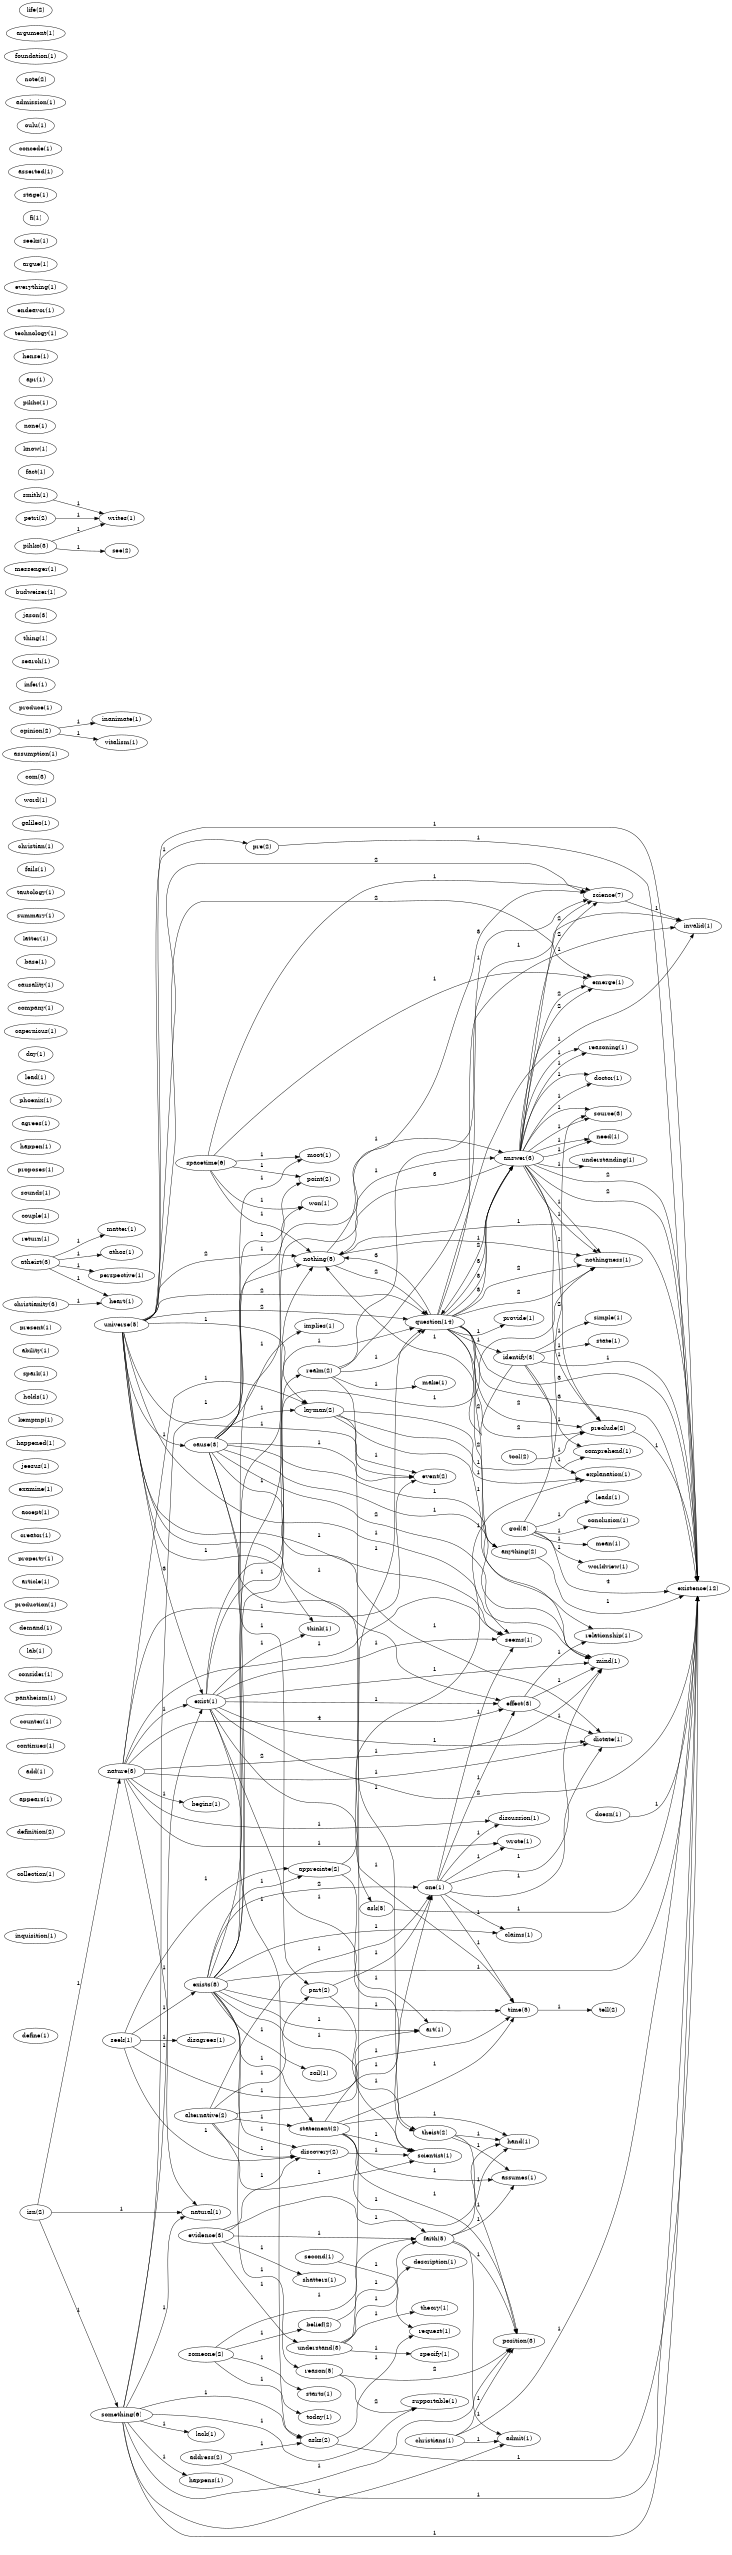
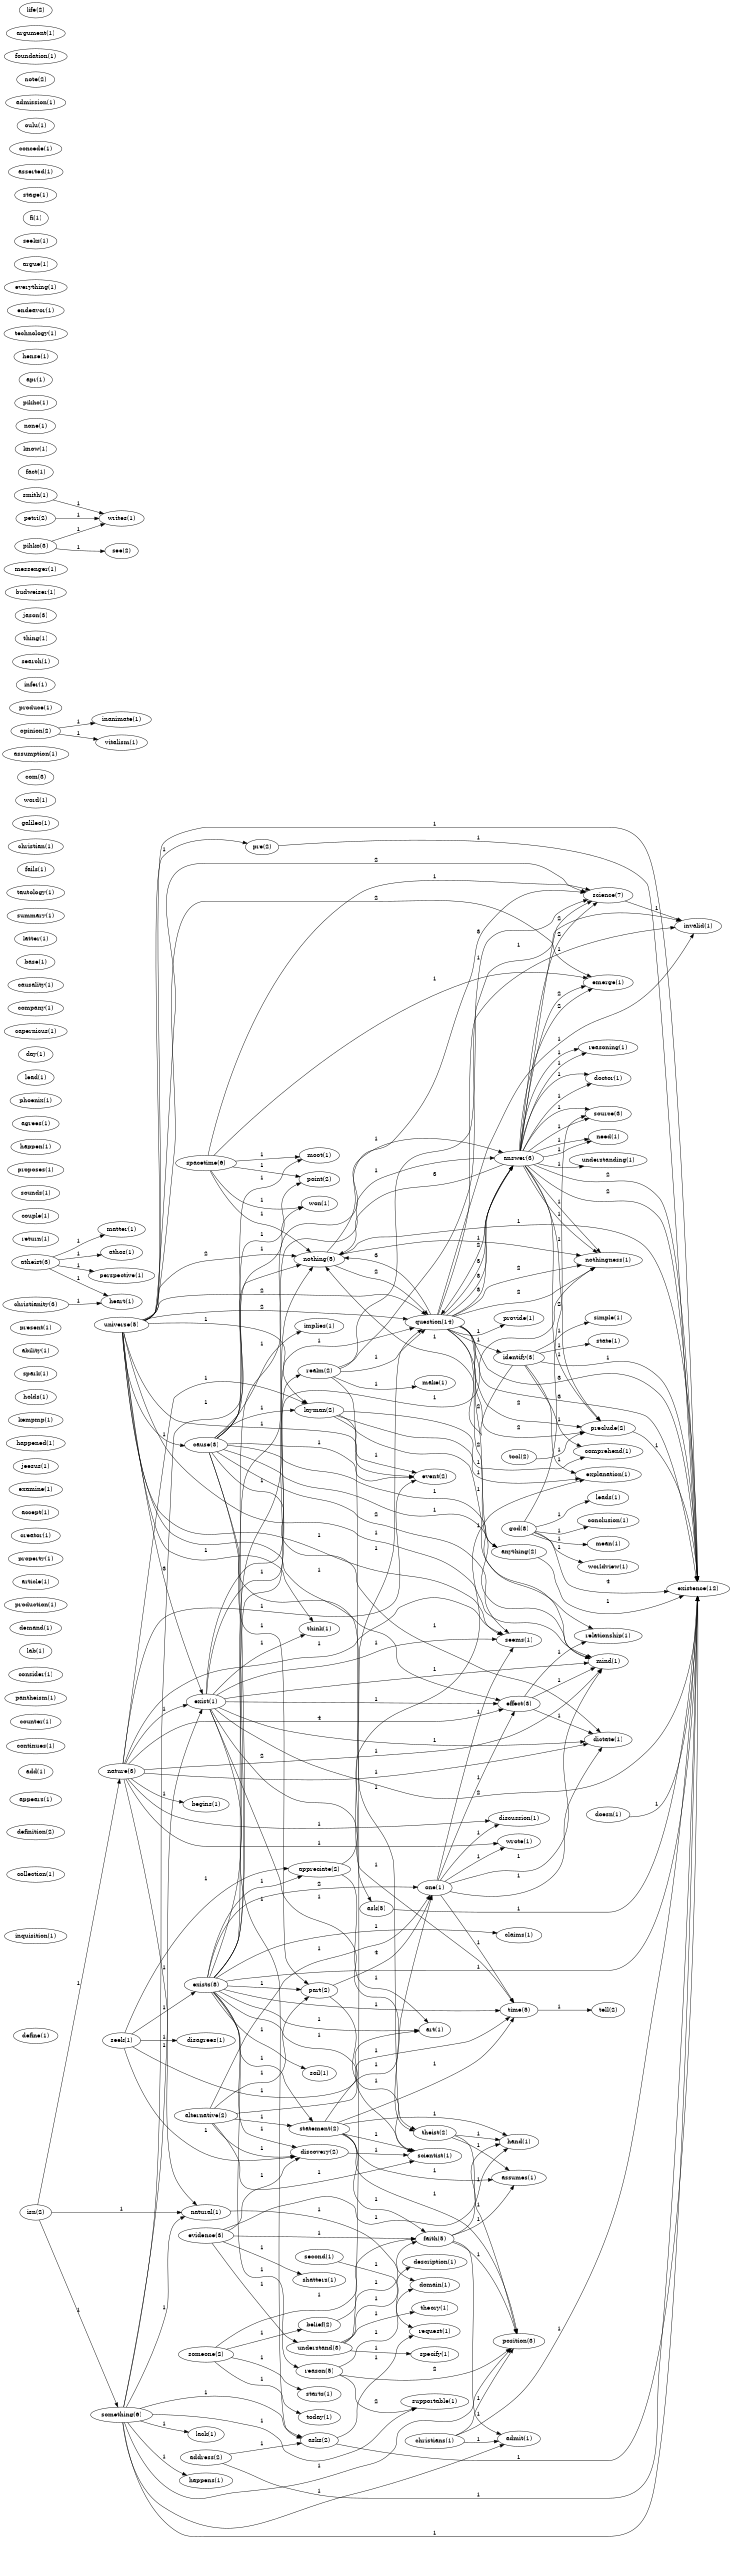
  digraph {
    rankdir=LR
    n1 [label="spacetime(6)"]
    n2 [label="moot(1)"]
    n3 [label="point(2)"]
    n4 [label="nothing(5)"]
    n5 [label="won(1)"]
    n6 [label="emerge(1)"]
    n7 [label="science(7)"]
    n8 [label="question(14)"]
    n9 [label="existence(12)"]
    n10 [label="nothingness(1)"]
    n11 [label="invalid(1)"]
    n12 [label="answer(3)"]
    n13 [label="identify(3)"]
    n14 [label="provide(1)"]
    n15 [label="anything(2)"]
    n16 [label="preclude(2)"]
    n17 [label="define(1)"]
    n18 [label="inquisition(1)"]
    n19 [label="collection(1)"]
    n20 [label="isn(2)"]
    n21 [label="nature(3)"]
    n22 [label="something(6)"]
    n23 [label="natural(1)"]
    n24 [label="layman(2)"]
    n25 [label="event(2)"]
    n26 [label="exist(1)"]
    n27 [label="seems(1)"]
    n28 [label="effect(3)"]
    n29 [label="mind(1)"]
    n30 [label="dictate(1)"]
    n31 [label="begins(1)"]
    n32 [label="discussion(1)"]
    n33 [label="wrote(1)"]
    n34 [label="lack(1)"]
    n35 [label="happens(1)"]
    n36 [label="admit(1)"]
    n37 [label="asks(2)"]
    n38 [label="supportable(1)"]
    n39 [label="position(3)"]
+   n40 [label="domain(1)"]
    n41 [label="explanation(1)"]
    n42 [label="comprehend(1)"]
    n43 [label="think(1)"]
    n44 [label="realm(2)"]
    n45 [label="ask(5)"]
    n46 [label="theist(2)"]
    n47 [label="relationship(1)"]
    n48 [label="request(1)"]
    n49 [label="universe(5)"]
    n50 [label="cause(3)"]
    n51 [label="pre(2)"]
    n52 [label="implies(1)"]
    n53 [label="part(2)"]
    n54 [label="time(5)"]
    n55 [label="scientist(1)"]
    n56 [label="one(1)"]
    n57 [label="tell(2)"]
    n58 [label="understanding(1)"]
    n59 [label="doctor(1)"]
    n60 [label="reasoning(1)"]
    n61 [label="source(3)"]
    n62 [label="need(1)"]
    n63 [label="simple(1)"]
    n64 [label="state(1)"]
    n65 [label="make(1)"]
    n66 [label="hand(1)"]
    n67 [label="assumes(1)"]
    n68 [label="someone(2)"]
    n69 [label="belief(2)"]
    n70 [label="starts(1)"]
    n71 [label="today(1)"]
    n72 [label="faith(5)"]
    n73 [label="claims(1)"]
    n74 [label="alternative(2)"]
    n75 [label="discovery(2)"]
    n76 [label="statement(2)"]
    n77 [label="definition(2)"]
    n78 [label="appears(1)"]
    n79 [label="add(1)"]
    n80 [label="continues(1)"]
    n81 [label="counter(1)"]
    n82 [label="pantheism(1)"]
    n83 [label="seek(1)"]
    n84 [label="disagrees(1)"]
    n85 [label="exists(8)"]
    n86 [label="appreciate(2)"]
    n87 [label="art(1)"]
    n88 [label="reason(5)"]
    n89 [label="soil(1)"]
    n90 [label="consider(1)"]
    n91 [label="lab(1)"]
    n92 [label="demand(1)"]
    n93 [label="production(1)"]
    n94 [label="article(1)"]
    n95 [label="property(1)"]
    n96 [label="creator(1)"]
    n97 [label="accept(1)"]
    n98 [label="examine(1)"]
    n99 [label="jeesus(1)"]
    n100 [label="happened(1)"]
    n101 [label="kempmp(1)"]
    n102 [label="holds(1)"]
    n103 [label="spark(1)"]
    n104 [label="ability(1)"]
    n105 [label="present(1)"]
    n106 [label="atheist(3)"]
    n107 [label="athos(1)"]
    n108 [label="perspective(1)"]
    n109 [label="heart(1)"]
    n110 [label="matter(1)"]
    n111 [label="return(1)"]
    n112 [label="evidence(3)"]
    n113 [label="shatters(1)"]
    n114 [label="understand(3)"]
    n115 [label="description(1)"]
    n116 [label="theory(1)"]
    n117 [label="specify(1)"]
    n118 [label="couple(1)"]
    n119 [label="sounds(1)"]
    n120 [label="proposes(1)"]
    n121 [label="happen(1)"]
    n122 [label="agrees(1)"]
    n123 [label="phoenix(1)"]
    n124 [label="lead(1)"]
    n125 [label="day(1)"]
    n126 [label="capernicus(1)"]
    n127 [label="company(1)"]
    n128 [label="causality(1)"]
    n129 [label="base(1)"]
    n130 [label="christians(1)"]
    n131 [label="latter(1)"]
    n132 [label="summary(1)"]
    n133 [label="tool(2)"]
    n134 [label="tautology(1)"]
    n135 [label="fails(1)"]
    n136 [label="christian(1)"]
    n137 [label="galileo(1)"]
    n138 [label="christianity(3)"]
    n139 [label="word(1)"]
    n140 [label="com(3)"]
    n141 [label="assumption(1)"]
    n142 [label="address(2)"]
    n143 [label="opinion(2)"]
    n144 [label="inanimate(1)"]
    n145 [label="vitalism(1)"]
    n146 [label="produce(1)"]
    n147 [label="infer(1)"]
    n148 [label="second(1)"]
    n149 [label="search(1)"]
    n150 [label="thing(1)"]
    n151 [label="god(8)"]
    n152 [label="mean(1)"]
    n153 [label="worldview(1)"]
    n154 [label="leads(1)"]
    n155 [label="conclusion(1)"]
    n156 [label="jason(3)"]
    n157 [label="budweiser(1)"]
    n158 [label="messenger(1)"]
    n159 [label="smith(1)"]
    n160 [label="writes(1)"]
    n161 [label="fact(1)"]
    n162 [label="know(1)"]
    n163 [label="none(1)"]
    n164 [label="pikho(1)"]
    n165 [label="apr(1)"]
    n166 [label="petri(2)"]
    n167 [label="pihko(3)"]
    n168 [label="see(2)"]
    n169 [label="hense(1)"]
    n170 [label="technology(1)"]
    n171 [label="endeavor(1)"]
    n172 [label="everything(1)"]
    n173 [label="argue(1)"]
    n174 [label="seeks(1)"]
    n175 [label="fi(1)"]
    n176 [label="stage(1)"]
    n177 [label="doesn(1)"]
    n178 [label="asserted(1)"]
    n179 [label="concede(1)"]
    n180 [label="oulu(1)"]
    n181 [label="admission(1)"]
    n182 [label="note(2)"]
    n183 [label="foundation(1)"]
    n184 [label="argument(1)"]
    n185 [label="life(2)"]
    n1 -> n2 [label=1]
    n1 -> n3 [label=1]
    n1 -> n4 [label=1]
    n1 -> n5 [label=1]
    n1 -> n6 [label=1]
    n1 -> n7 [label=1]
    n4 -> n7 [label=3]
    n4 -> n8 [label=2]
    n4 -> n9 [label=1]
    n4 -> n10 [label=1]
    n7 -> n11 [label=1]
    n8 -> n4 [label=3]
    n8 -> n9 [label=3]
    n8 -> n9 [label=3]
    n8 -> n10 [label=2]
    n8 -> n10 [label=2]
    n8 -> n11 [label=1]
    n8 -> n11 [label=1]
    n8 -> n12 [label=3]
    n8 -> n12 [label=3]
    n8 -> n12 [label=3]
    n8 -> n13 [label=1]
    n8 -> n14 [label=1]
    n8 -> n15 [label=2]
    n8 -> n15 [label=2]
    n8 -> n16 [label=2]
    n8 -> n16 [label=2]
    n12 -> n4 [label=3]
    n12 -> n6 [label=2]
    n12 -> n6 [label=2]
    n12 -> n7 [label=2]
    n12 -> n7 [label=2]
    n12 -> n8 [label=2]
    n12 -> n9 [label=2]
    n12 -> n9 [label=2]
    n12 -> n10 [label=1]
    n12 -> n10 [label=1]
    n12 -> n16 [label=1]
    n12 -> n16 [label=1]
    n12 -> n58 [label=1]
    n12 -> n59 [label=1]
    n12 -> n59 [label=1]
    n12 -> n60 [label=1]
    n12 -> n60 [label=1]
    n12 -> n61 [label=1]
    n12 -> n61 [label=1]
    n12 -> n62 [label=1]
    n12 -> n62 [label=1]
    n13 -> n4 [label=1]
    n13 -> n9 [label=1]
    n13 -> n41 [label=1]
    n13 -> n42 [label=1]
    n13 -> n63 [label=1]
    n13 -> n64 [label=1]
    n15 -> n9 [label=1]
    n16 -> n9 [label=1]
    n20 -> n21 [label=1]
    n20 -> n22 [label=1]
    n20 -> n23 [label=1]
    n21 -> n23 [label=1]
    n21 -> n24 [label=1]
    n21 -> n25 [label=1]
    n21 -> n26 [label=1]
    n21 -> n27 [label=1]
    n21 -> n28 [label=4]
    n21 -> n29 [label=1]
    n21 -> n30 [label=1]
    n21 -> n31 [label=1]
    n21 -> n32 [label=1]
    n21 -> n33 [label=1]
    n22 -> n4 [label=1]
    n22 -> n9 [label=1]
    n22 -> n23 [label=1]
    n22 -> n26 [label=1]
    n22 -> n34 [label=1]
    n22 -> n35 [label=1]
    n22 -> n36 [label=1]
    n22 -> n37 [label=1]
    n22 -> n38 [label=1]
    n22 -> n39 [label=1]
+   n23 -> n40 [label=1]
    n24 -> n25 [label=1]
    n24 -> n29 [label=1]
    n24 -> n41 [label=1]
    n24 -> n42 [label=1]
    n26 -> n8 [label=1]
    n26 -> n9 [label=2]
    n26 -> n27 [label=1]
    n26 -> n28 [label=1]
    n26 -> n29 [label=1]
    n26 -> n30 [label=1]
    n26 -> n37 [label=1]
    n26 -> n43 [label=1]
    n26 -> n44 [label=1]
    n26 -> n45 [label=2]
    n26 -> n46 [label=1]
    n28 -> n29 [label=1]
    n28 -> n30 [label=1]
    n28 -> n47 [label=1]
    n37 -> n9 [label=1]
    n37 -> n48 [label=1]
    n44 -> n7 [label=1]
    n44 -> n8 [label=1]
    n44 -> n11 [label=1]
    n44 -> n46 [label=1]
    n44 -> n65 [label=1]
    n45 -> n9 [label=1]
    n46 -> n39 [label=1]
    n46 -> n66 [label=1]
    n46 -> n67 [label=1]
    n49 -> n4 [label=2]
    n49 -> n6 [label=2]
    n49 -> n7 [label=2]
    n49 -> n8 [label=2]
    n49 -> n8 [label=2]
    n49 -> n9 [label=1]
    n49 -> n24 [label=1]
    n49 -> n25 [label=1]
    n49 -> n26 [label=3]
    n49 -> n27 [label=1]
    n49 -> n28 [label=1]
    n49 -> n29 [label=1]
    n49 -> n43 [label=1]
    n49 -> n50 [label=1]
    n49 -> n51 [label=1]
    n50 -> n2 [label=1]
    n50 -> n3 [label=1]
    n50 -> n5 [label=1]
    n50 -> n24 [label=1]
    n50 -> n25 [label=1]
    n50 -> n27 [label=2]
    n50 -> n29 [label=1]
    n50 -> n30 [label=1]
    n50 -> n47 [label=1]
    n50 -> n52 [label=1]
    n50 -> n53 [label=1]
    n50 -> n54 [label=1]
    n51 -> n9 [label=1]
    n53 -> n55 [label=1]
-   n53 -> n56 [label=1]
+   n53 -> n56 [label=4]
    n54 -> n57 [label=1]
    n56 -> n27 [label=1]
    n56 -> n28 [label=1]
    n56 -> n29 [label=1]
    n56 -> n30 [label=1]
    n56 -> n32 [label=1]
    n56 -> n33 [label=1]
    n56 -> n54 [label=1]
-   n56 -> n73 [label=1]
    n68 -> n69 [label=1]
    n68 -> n70 [label=1]
    n68 -> n71 [label=1]
    n68 -> n72 [label=1]
    n69 -> n72 [label=1]
    n72 -> n36 [label=1]
    n72 -> n39 [label=1]
    n72 -> n66 [label=1]
    n72 -> n67 [label=1]
    n74 -> n53 [label=1]
    n74 -> n54 [label=1]
    n74 -> n55 [label=1]
    n74 -> n56 [label=1]
    n74 -> n75 [label=1]
    n74 -> n76 [label=1]
    n75 -> n55 [label=1]
    n76 -> n39 [label=1]
    n76 -> n54 [label=1]
    n76 -> n55 [label=1]
    n76 -> n56 [label=1]
    n76 -> n66 [label=1]
    n76 -> n67 [label=1]
    n76 -> n72 [label=1]
    n83 -> n75 [label=1]
    n83 -> n84 [label=1]
    n83 -> n85 [label=1]
    n83 -> n86 [label=1]
    n83 -> n87 [label=1]
    n85 -> n4 [label=1]
    n85 -> n9 [label=1]
    n85 -> n10 [label=1]
    n85 -> n12 [label=1]
    n85 -> n12 [label=1]
+   n85 -> n53 [label=1]
    n85 -> n54 [label=1]
    n85 -> n55 [label=1]
    n85 -> n56 [label=2]
    n85 -> n73 [label=1]
    n85 -> n75 [label=1]
    n85 -> n76 [label=1]
    n85 -> n86 [label=1]
    n85 -> n87 [label=1]
    n85 -> n88 [label=1]
    n85 -> n89 [label=1]
    n86 -> n41 [label=1]
    n86 -> n87 [label=1]
    n88 -> n38 [label=2]
    n88 -> n39 [label=2]
+   n88 -> n40 [label=1]
    n106 -> n107 [label=1]
    n106 -> n108 [label=1]
    n106 -> n109 [label=1]
    n106 -> n110 [label=1]
    n112 -> n66 [label=1]
    n112 -> n72 [label=1]
    n112 -> n75 [label=1]
    n112 -> n113 [label=1]
    n112 -> n114 [label=1]
    n114 -> n8 [label=1]
    n114 -> n115 [label=1]
    n114 -> n116 [label=1]
    n114 -> n117 [label=1]
    n130 -> n9 [label=1]
    n130 -> n36 [label=1]
    n130 -> n39 [label=1]
    n133 -> n16 [label=1]
    n138 -> n109 [label=1]
    n142 -> n9 [label=1]
    n142 -> n37 [label=1]
    n143 -> n144 [label=1]
    n143 -> n145 [label=1]
    n148 -> n48 [label=1]
    n151 -> n9 [label=4]
    n151 -> n61 [label=2]
    n151 -> n152 [label=1]
    n151 -> n153 [label=1]
    n151 -> n154 [label=1]
    n151 -> n155 [label=1]
    n159 -> n160 [label=1]
    n166 -> n160 [label=1]
    n167 -> n160 [label=1]
    n167 -> n168 [label=1]
    n177 -> n9 [label=1]
  }
